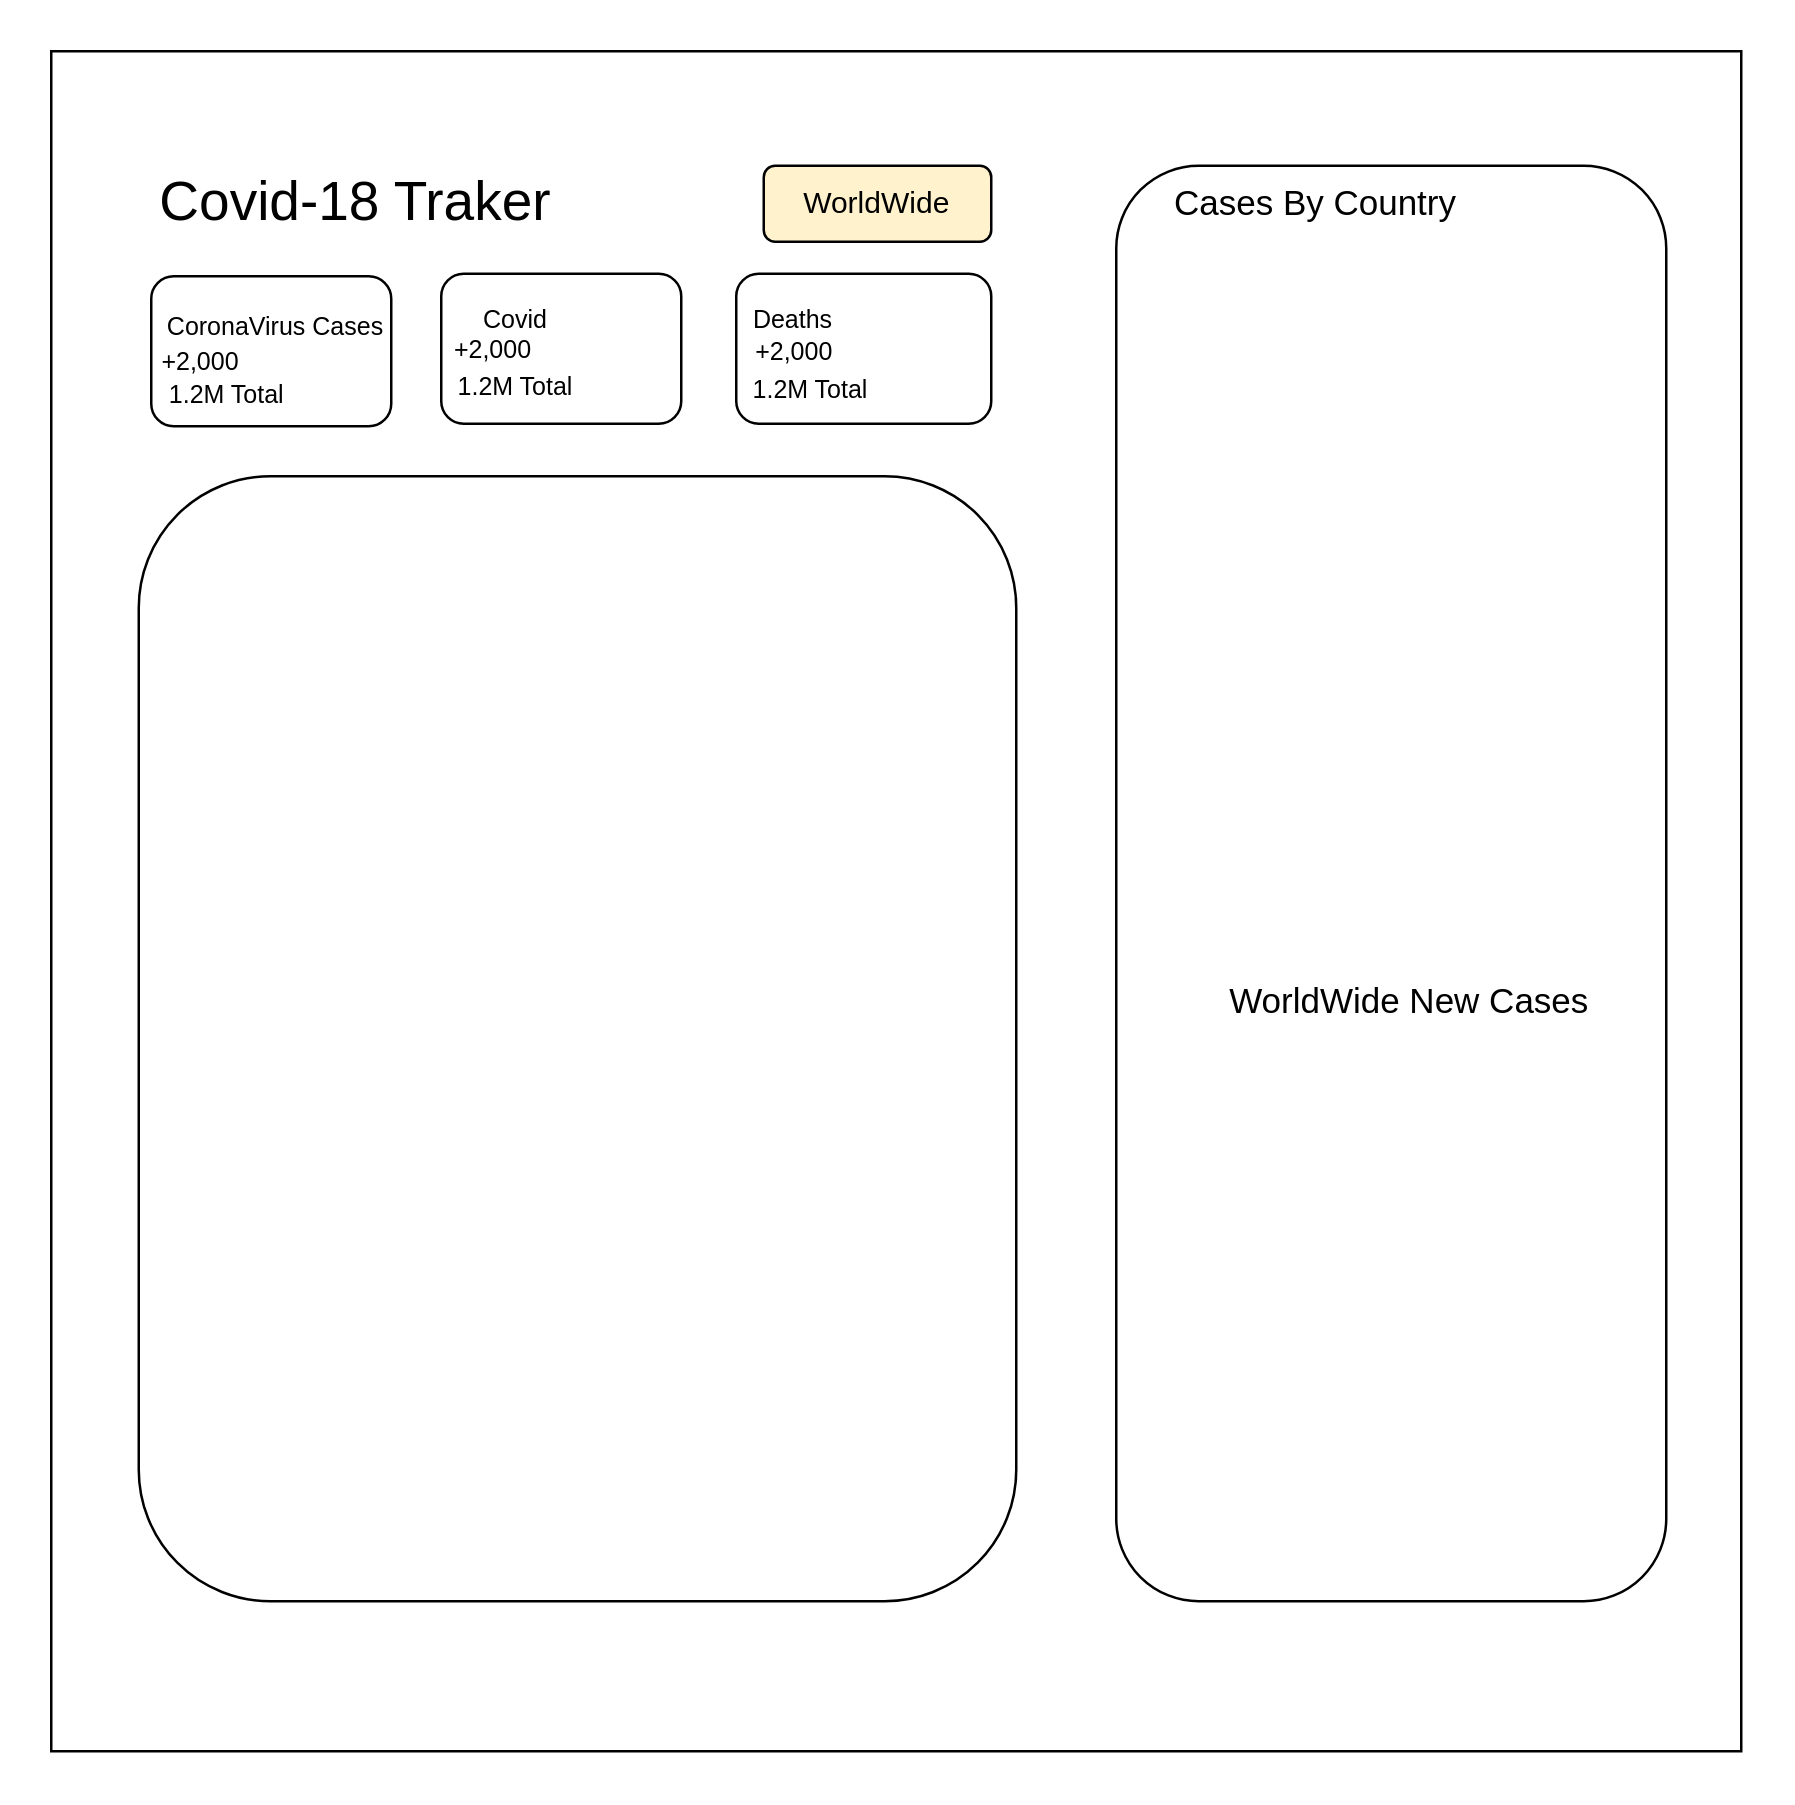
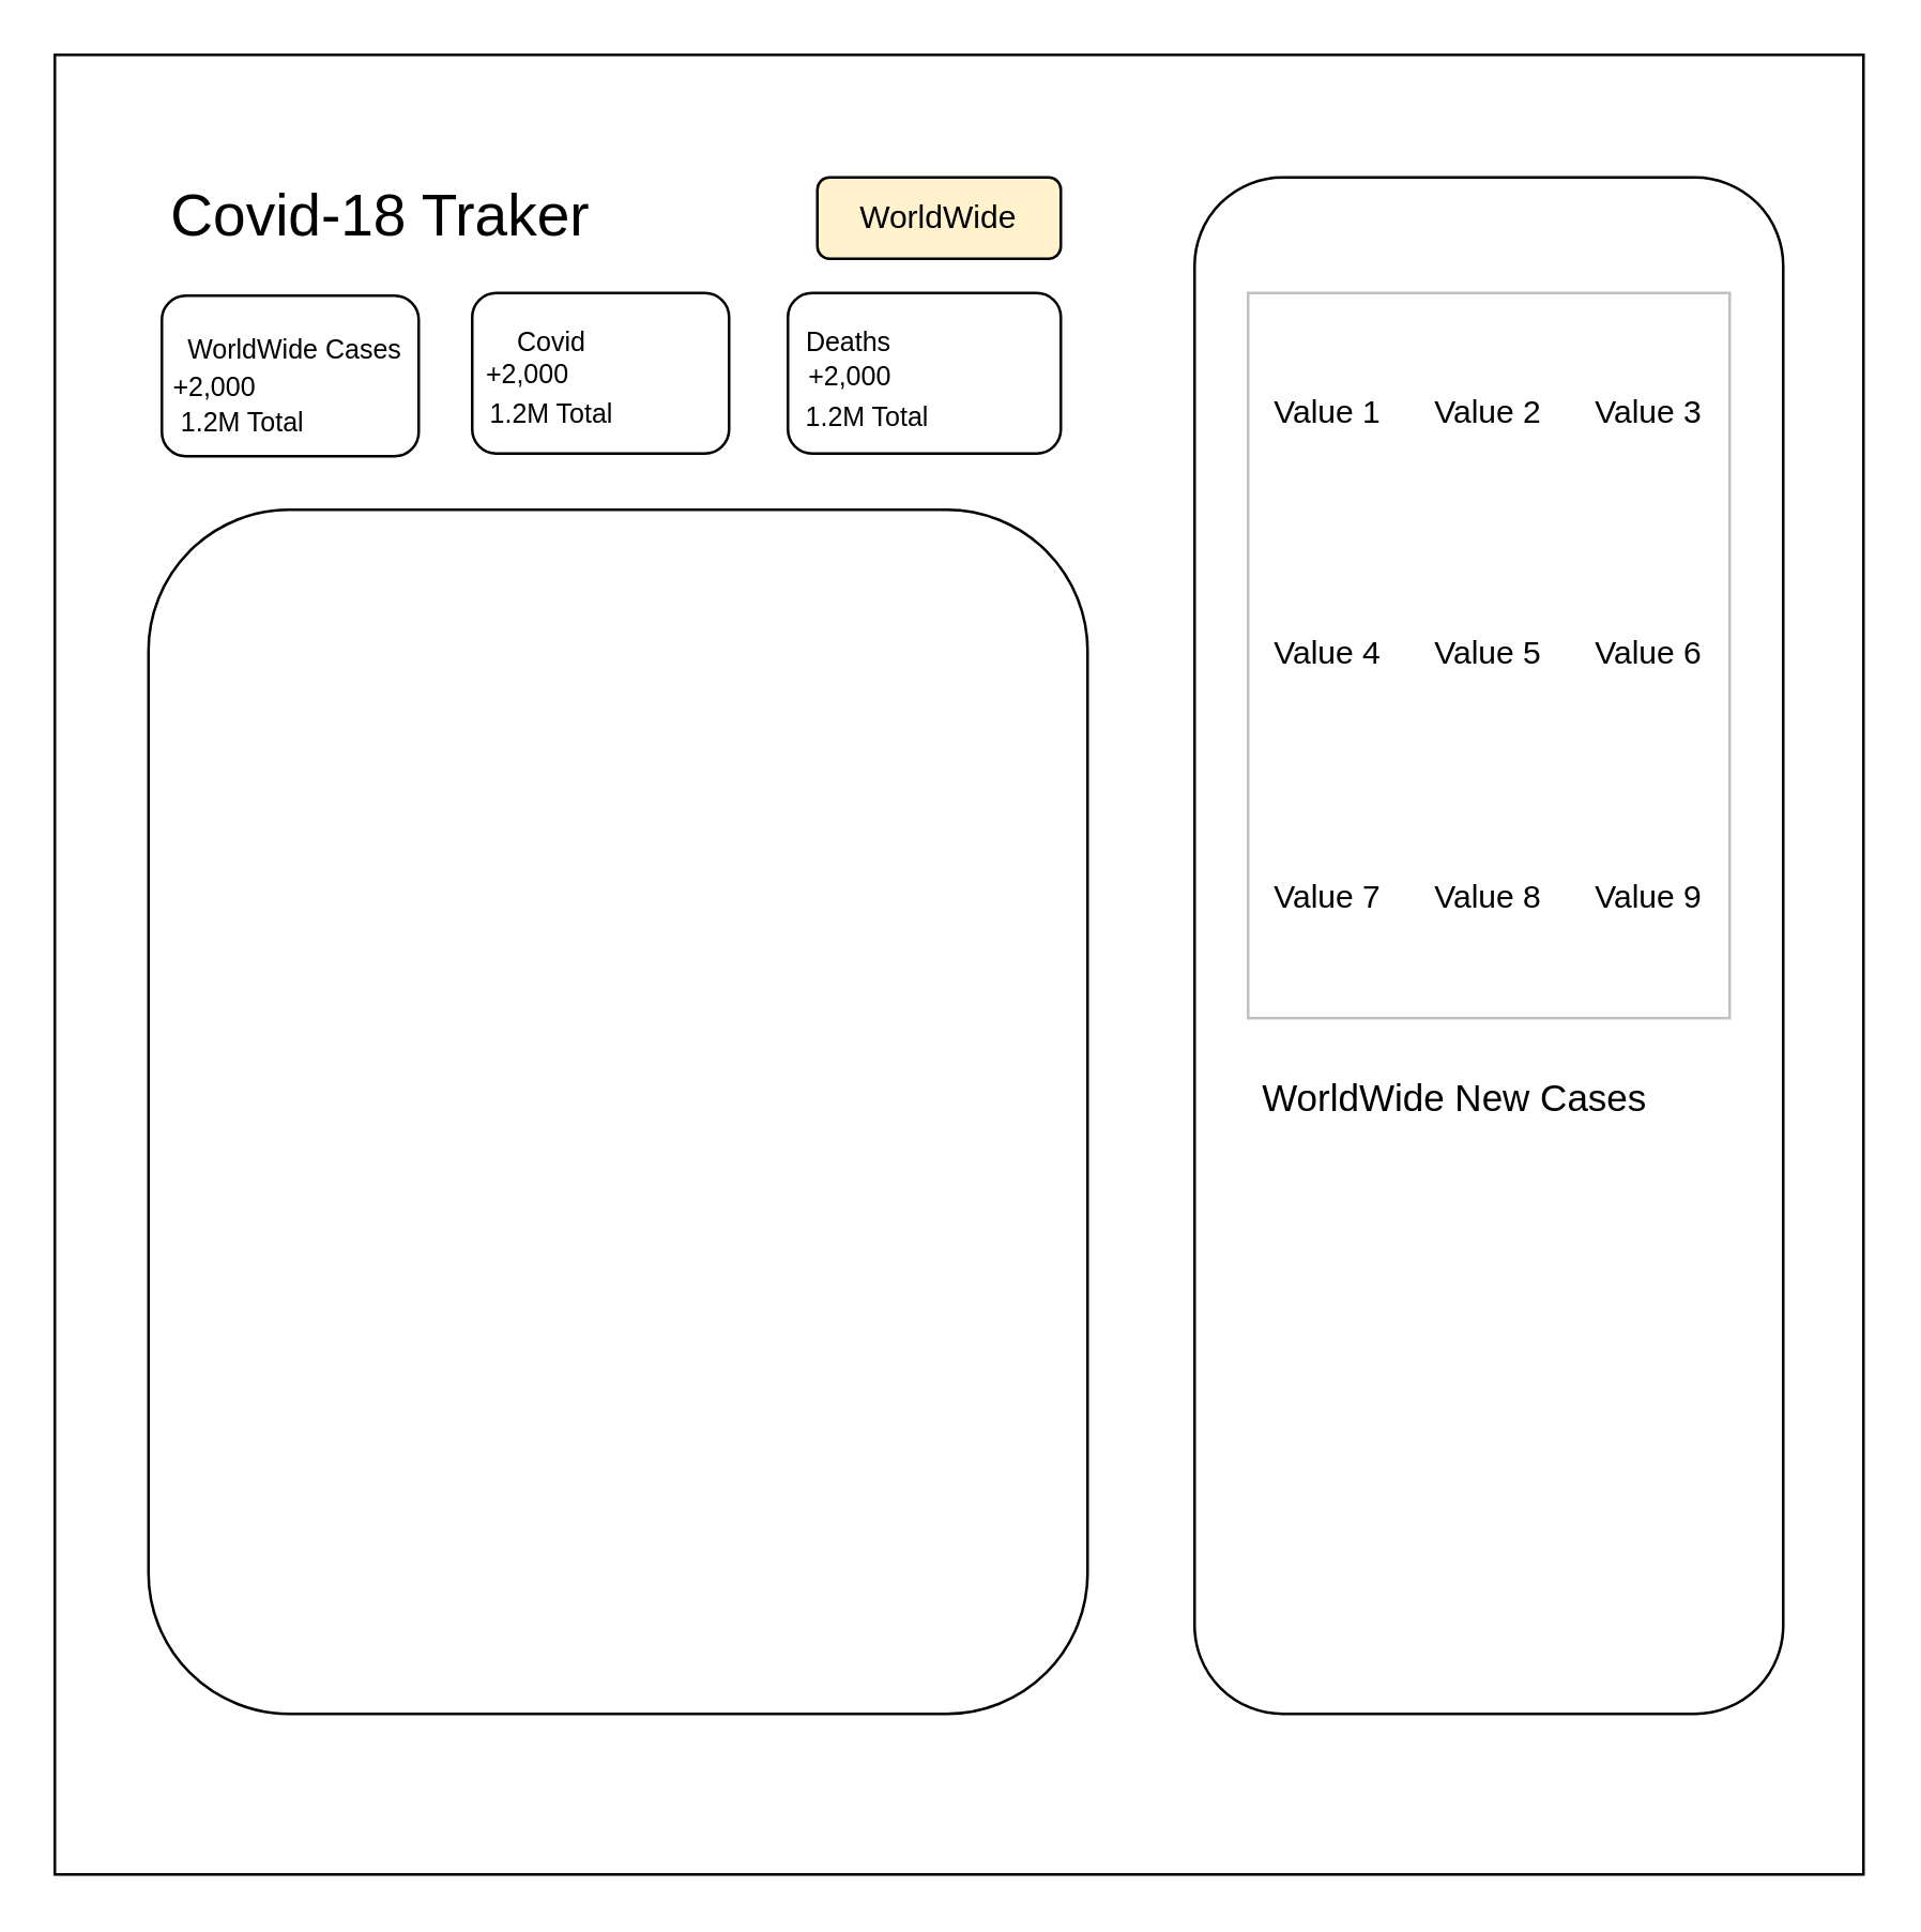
  <mxCell id="0" />
  <mxCell id="1" style="" parent="0" />
  <mxCell id="2" value="" style="rounded=0;whiteSpace=wrap;html=1;shadow=0;" vertex="1" parent="1"><mxGeometry x="20" y="20" width="676" height="680" as="geometry" /></mxCell>
  <mxCell id="3" value="&lt;font style=&quot;font-size: 22px&quot;&gt;&lt;span style=&quot;font-weight: normal&quot;&gt;Covid-18 Traker&lt;/span&gt;&lt;/font&gt;" style="text;html=1;strokeColor=none;fillColor=none;align=center;verticalAlign=middle;whiteSpace=wrap;rounded=0;fontStyle=1" vertex="1" parent="1"><mxGeometry x="26" y="71" width="232" height="20" as="geometry" /></mxCell>
  <mxCell id="4" value="WorldWide" style="rounded=1;whiteSpace=wrap;html=1;fillColor=#fff2cc;" vertex="1" parent="1"><mxGeometry x="305" y="65.83" width="91" height="30.33" as="geometry" /></mxCell>
  <mxCell id="5" value="" style="rounded=1;whiteSpace=wrap;html=1;" vertex="1" parent="1"><mxGeometry x="60" y="110" width="96" height="60" as="geometry" /></mxCell>
- <mxCell id="6" value="&lt;font style=&quot;font-size: 10px&quot;&gt;CoronaVirus Cases&lt;/font&gt;" style="text;html=1;strokeColor=none;fillColor=none;align=center;verticalAlign=middle;whiteSpace=wrap;rounded=0;" vertex="1" parent="1"><mxGeometry x="55" y="120" width="110" height="19" as="geometry" /></mxCell>
+ <mxCell id="6" value="&lt;font style=&quot;font-size: 10px&quot;&gt;WorldWide Cases&lt;/font&gt;" style="text;html=1;strokeColor=none;fillColor=none;align=center;verticalAlign=middle;whiteSpace=wrap;rounded=0;" vertex="1" parent="1"><mxGeometry x="55" y="120" width="110" height="19" as="geometry" /></mxCell>
  <mxCell id="7" value="&lt;font style=&quot;font-size: 10px&quot;&gt;+2,000&lt;/font&gt;" style="text;html=1;strokeColor=none;fillColor=none;align=center;verticalAlign=middle;whiteSpace=wrap;rounded=0;" vertex="1" parent="1"><mxGeometry x="55" y="139" width="50" height="10" as="geometry" /></mxCell>
  <mxCell id="8" value="&lt;font style=&quot;font-size: 10px&quot;&gt;1.2M Total&lt;/font&gt;" style="text;html=1;strokeColor=none;fillColor=none;align=center;verticalAlign=middle;whiteSpace=wrap;rounded=0;" vertex="1" parent="1"><mxGeometry x="66" y="150" width="49" height="14.5" as="geometry" /></mxCell>
  <mxCell id="9" value="" style="rounded=1;whiteSpace=wrap;html=1;" vertex="1" parent="1"><mxGeometry x="176" y="109" width="96" height="60" as="geometry" /></mxCell>
  <mxCell id="10" value="&lt;font style=&quot;font-size: 10px&quot;&gt;Covid&lt;/font&gt;" style="text;html=1;strokeColor=none;fillColor=none;align=center;verticalAlign=middle;whiteSpace=wrap;rounded=0;" vertex="1" parent="1"><mxGeometry x="181" y="119.5" width="50" height="15" as="geometry" /></mxCell>
  <mxCell id="11" value="&lt;font style=&quot;font-size: 10px&quot;&gt;1.2M Total&lt;/font&gt;" style="text;html=1;strokeColor=none;fillColor=none;align=center;verticalAlign=middle;whiteSpace=wrap;rounded=0;" vertex="1" parent="1"><mxGeometry x="176" y="148.5" width="60" height="11" as="geometry" /></mxCell>
  <mxCell id="12" value="&lt;font style=&quot;font-size: 10px&quot;&gt;+2,000&lt;/font&gt;" style="text;html=1;strokeColor=none;fillColor=none;align=center;verticalAlign=middle;whiteSpace=wrap;rounded=0;" vertex="1" parent="1"><mxGeometry x="171" y="129" width="52" height="20" as="geometry" /></mxCell>
  <mxCell id="13" value="" style="rounded=1;whiteSpace=wrap;html=1;" vertex="1" parent="1"><mxGeometry x="294" y="109" width="102" height="60" as="geometry" /></mxCell>
  <mxCell id="14" value="&lt;font style=&quot;font-size: 10px&quot;&gt;+2,000&lt;/font&gt;" style="text;html=1;strokeColor=none;fillColor=none;align=center;verticalAlign=middle;whiteSpace=wrap;rounded=0;" vertex="1" parent="1"><mxGeometry x="297.5" y="130" width="39" height="20" as="geometry" /></mxCell>
  <mxCell id="15" value="&lt;font style=&quot;font-size: 10px&quot;&gt;Deaths&lt;/font&gt;" style="text;html=1;strokeColor=none;fillColor=none;align=center;verticalAlign=middle;whiteSpace=wrap;rounded=0;" vertex="1" parent="1"><mxGeometry x="262" y="115" width="110" height="24" as="geometry" /></mxCell>
  <mxCell id="16" value="&lt;font style=&quot;font-size: 10px&quot;&gt;1.2M Total&lt;/font&gt;" style="text;html=1;strokeColor=none;fillColor=none;align=center;verticalAlign=middle;whiteSpace=wrap;rounded=0;" vertex="1" parent="1"><mxGeometry x="294" y="150" width="60" height="10" as="geometry" /></mxCell>
  <mxCell id="17" value="" style="rounded=1;whiteSpace=wrap;html=1;" vertex="1" parent="1"><mxGeometry x="55" y="190" width="351" height="450" as="geometry" /></mxCell>
  <mxCell id="18" value="" style="rounded=1;whiteSpace=wrap;html=1;" vertex="1" parent="1"><mxGeometry x="446" y="65.83" width="220" height="574.17" as="geometry" /></mxCell>
- <mxCell id="19" value="&lt;font style=&quot;font-size: 14px&quot;&gt;Cases By Country&lt;/font&gt;" style="text;html=1;strokeColor=none;fillColor=none;align=center;verticalAlign=middle;whiteSpace=wrap;rounded=0;" vertex="1" parent="1"><mxGeometry x="466" y="71" width="120" height="20" as="geometry" /></mxCell>
- <mxCell id="20" value="&lt;font style=&quot;font-size: 14px&quot;&gt;WorldWide New Cases&lt;/font&gt;" style="text;html=1;strokeColor=none;fillColor=none;align=center;verticalAlign=middle;whiteSpace=wrap;rounded=0;" vertex="1" parent="1"><mxGeometry x="486" y="390" width="155" height="20" as="geometry" /></mxCell>
+ <mxCell id="20" value="&lt;font style=&quot;font-size: 14px&quot;&gt;WorldWide New Cases&lt;/font&gt;" style="text;html=1;strokeColor=none;fillColor=none;align=center;verticalAlign=middle;whiteSpace=wrap;rounded=0;" vertex="1" parent="1"><mxGeometry x="466" y="400" width="155" height="20" as="geometry" /></mxCell>
  <mxCell id="21" value="" style="shape=image;html=1;verticalAlign=top;verticalLabelPosition=bottom;labelBackgroundColor=#ffffff;imageAspect=0;aspect=fixed;image=https://cdn2.iconfinder.com/data/icons/infographic-bar-vol-9-1/512/10-128.png" vertex="1" parent="1"><mxGeometry x="457.5" y="420" width="197" height="197" as="geometry" /></mxCell>
  <mxCell id="22" value="" style="shape=image;html=1;verticalAlign=top;verticalLabelPosition=bottom;labelBackgroundColor=#ffffff;imageAspect=0;aspect=fixed;image=https://cdn4.iconfinder.com/data/icons/small-n-flat/24/map-128.png" vertex="1" parent="1"><mxGeometry x="166" y="320" width="128" height="128" as="geometry" /></mxCell>
+ <mxCell id="23" value="&lt;table border=&quot;0&quot; width=&quot;100%&quot; height=&quot;100%&quot; style=&quot;width:100%;height:100%;border-collapse:collapse;&quot;&gt;&lt;tr&gt;&lt;td align=&quot;center&quot;&gt;Value 1&lt;/td&gt;&lt;td align=&quot;center&quot;&gt;Value 2&lt;/td&gt;&lt;td align=&quot;center&quot;&gt;Value 3&lt;/td&gt;&lt;/tr&gt;&lt;tr&gt;&lt;td align=&quot;center&quot;&gt;Value 4&lt;/td&gt;&lt;td align=&quot;center&quot;&gt;Value 5&lt;/td&gt;&lt;td align=&quot;center&quot;&gt;Value 6&lt;/td&gt;&lt;/tr&gt;&lt;tr&gt;&lt;td align=&quot;center&quot;&gt;Value 7&lt;/td&gt;&lt;td align=&quot;center&quot;&gt;Value 8&lt;/td&gt;&lt;td align=&quot;center&quot;&gt;Value 9&lt;/td&gt;&lt;/tr&gt;&lt;/table&gt;" style="text;html=1;strokeColor=#c0c0c0;fillColor=none;overflow=fill;" vertex="1" parent="1"><mxGeometry x="466" y="109" width="180" height="271" as="geometry" /></mxCell>
